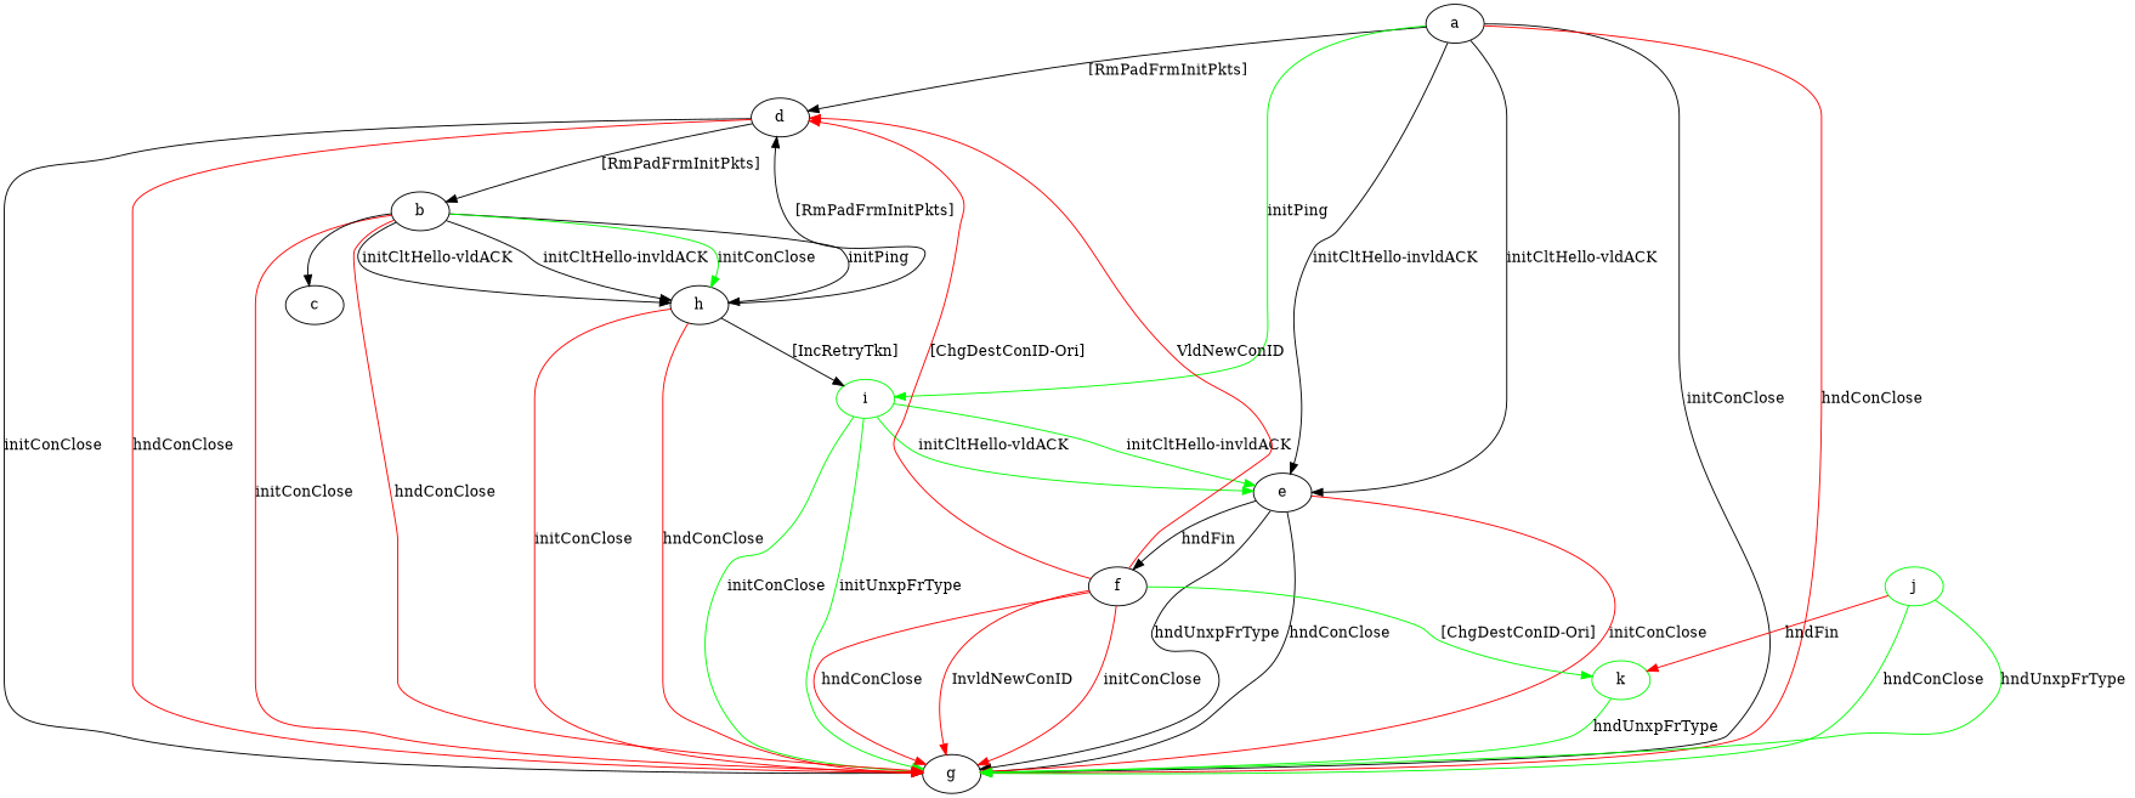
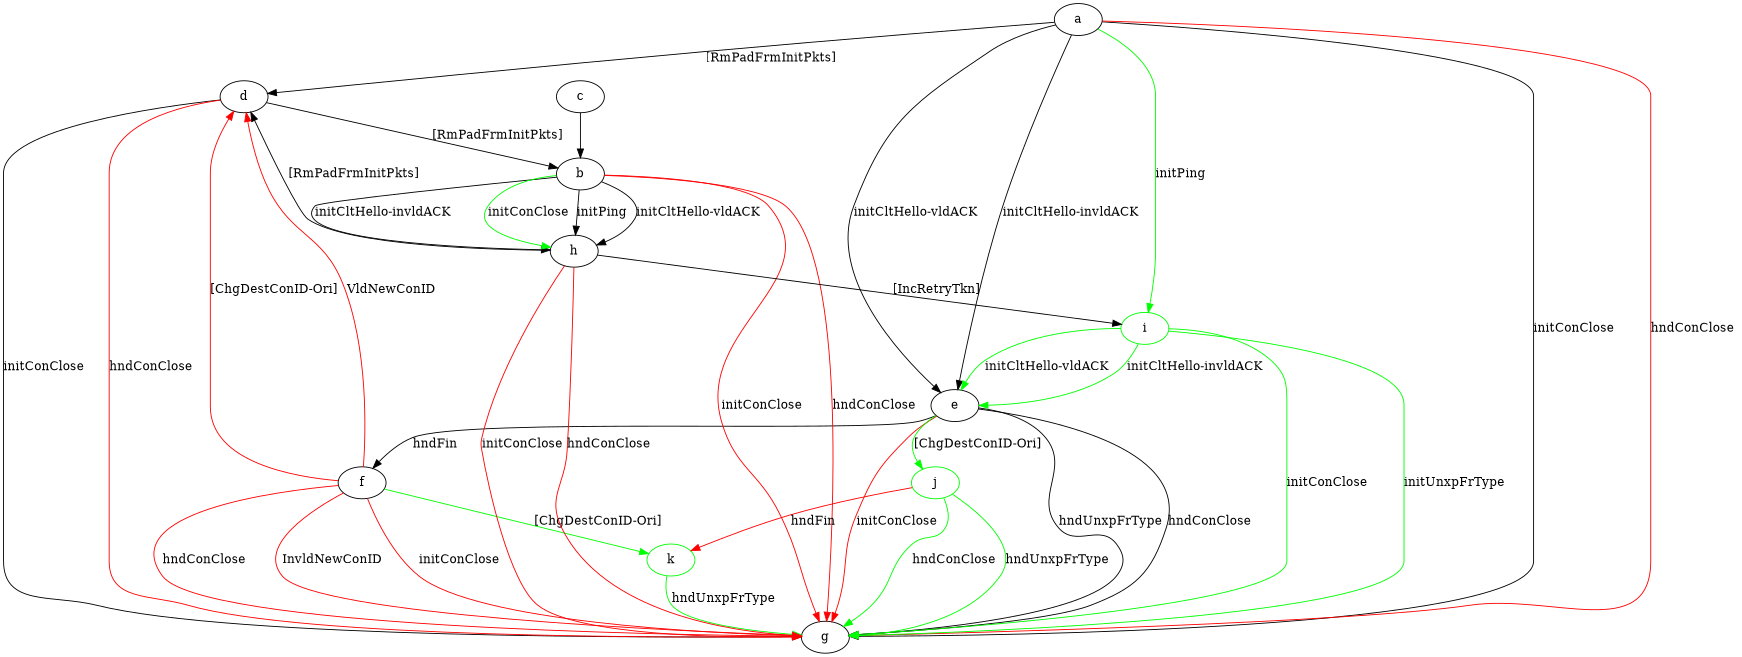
  digraph {
    a
    d
    e
    g
    i [color=green]
    b
    f
    j [color=green]
    k [color=green]
    h
    c
    a -> d [label="[RmPadFrmInitPkts] "]
    a -> e [label="initCltHello-vldACK "]
    a -> e [label="initCltHello-invldACK "]
    a -> g [label="initConClose "]
    a -> g [color=red label="hndConClose "]
    a -> i [color=green label="initPing "]
    d -> g [label="initConClose "]
    d -> g [color=red label="hndConClose "]
    d -> b [label="[RmPadFrmInitPkts] "]
    e -> g [label="hndUnxpFrType "]
    e -> g [label="hndConClose "]
    e -> g [color=red label="initConClose "]
    e -> f [label="hndFin "]
+   e -> j [color=green label="[ChgDestConID-Ori] "]
    i -> e [color=green label="initCltHello-vldACK "]
    i -> e [color=green label="initCltHello-invldACK "]
    i -> g [color=green label="initConClose "]
    i -> g [color=green label="initUnxpFrType "]
    b -> g [color=red label="initConClose "]
    b -> g [color=red label="hndConClose "]
    b -> h [label="initPing "]
    b -> h [label="initCltHello-vldACK "]
    b -> h [label="initCltHello-invldACK "]
    b -> h [color=green label="initConClose "]
    f -> d [color=red label="VldNewConID "]
    f -> d [color=red label="[ChgDestConID-Ori] "]
    f -> g [color=red label="initConClose "]
    f -> g [color=red label="hndConClose "]
    f -> g [color=red label="InvldNewConID "]
    f -> k [color=green label="[ChgDestConID-Ori] "]
    j -> g [color=green label="hndConClose "]
    j -> g [color=green label="hndUnxpFrType "]
    j -> k [color=red label="hndFin "]
    k -> g [color=green label="hndUnxpFrType "]
    h -> d [label="[RmPadFrmInitPkts] "]
    h -> g [color=red label="initConClose "]
    h -> g [color=red label="hndConClose "]
    h -> i [label="[IncRetryTkn] "]
-   b -> c
+   c -> b
  }
